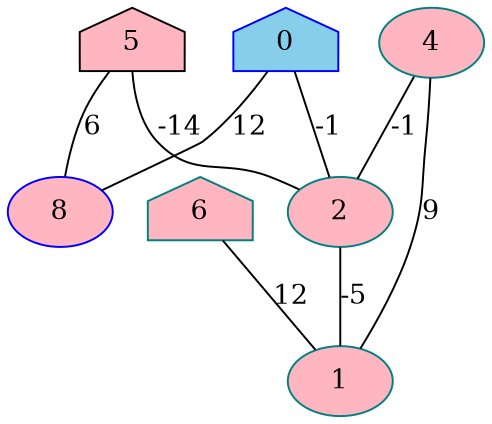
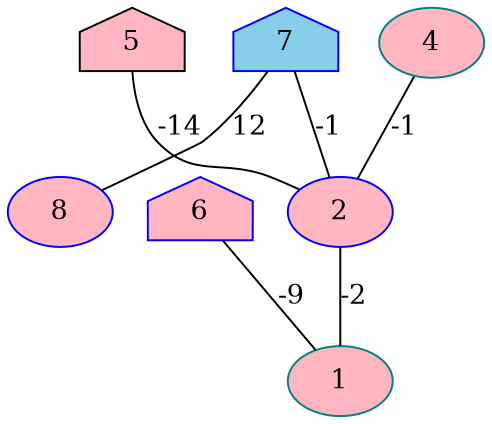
  graph {
    fontname="Helvetica,Arial,sans-serif"
    node [color=blue fillcolor=lightpink shape=ellipse style=filled]
-   7 [fillcolor=skyblue shape=house label=0]
-   2 [color=teal]
+   7 [fillcolor=skyblue shape=house]
+   2
    n3 [label=8]
    1 [color=teal]
-   6 [color=teal shape=house]
+   6 [shape=house]
    5 [color=black shape=house]
    4 [color=teal]
    7 -- 2 [label=-1]
    7 -- n3 [label=12]
-   2 -- 1 [label=-5]
-   6 -- 1 [label=12]
+   2 -- 1 [label=-2]
+   6 -- 1 [label=-9]
    5 -- 2 [label=-14]
-   5 -- n3 [label=6]
    4 -- 2 [label=-1]
-   4 -- 1 [label=9]
  }
